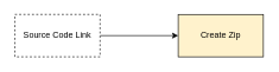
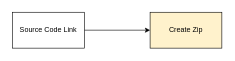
  <mxCell id="0" />
  <mxCell id="1" parent="0" />
  <mxCell id="2" style="edgeStyle=orthogonalEdgeStyle;rounded=0;orthogonalLoop=1;jettySize=auto;html=1;exitX=1;exitY=0.5;exitDx=0;exitDy=0;" edge="1" parent="1" source="3" target="4"><mxGeometry relative="1" as="geometry"><mxPoint x="310" y="50" as="targetPoint" /></mxGeometry></mxCell>
- <mxCell id="3" value="Source Code Link" style="rounded=0;whiteSpace=wrap;html=1;dashed=1;" vertex="1" parent="1"><mxGeometry x="20" y="20" width="120" height="60" as="geometry" /></mxCell>
+ <mxCell id="3" value="Source Code Link" style="rounded=0;whiteSpace=wrap;html=1;" vertex="1" parent="1"><mxGeometry x="20" y="20" width="120" height="60" as="geometry" /></mxCell>
  <mxCell id="4" value="Create Zip" style="rounded=0;whiteSpace=wrap;html=1;fillColor=#fff2cc;" vertex="1" parent="1"><mxGeometry x="250" y="20" width="120" height="60" as="geometry" /></mxCell>
